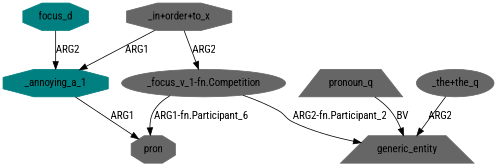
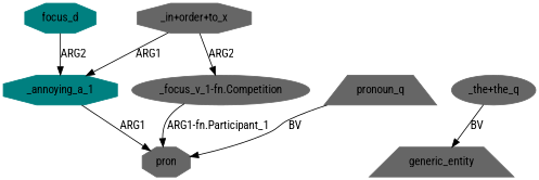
  digraph {
    fontname="Roboto Condensed"
    node [color=gray40 fontname="Roboto Condensed" shape=octagon style=filled]
    edge [fontname="Roboto Condensed"]
    focus_d [color=teal]
    _annoying_a_1 [color=teal]
    pron
    "_in+order+to_x"
    n5 [label="_focus_v_1-fn.Competition" shape=ellipse]
    generic_entity [shape=trapezium]
    pronoun_q [shape=trapezium]
    n8 [label="_the+the_q" shape=ellipse]
    focus_d -> _annoying_a_1 [label=ARG2]
    _annoying_a_1 -> pron [label=ARG1]
    "_in+order+to_x" -> _annoying_a_1 [label=ARG1]
    "_in+order+to_x" -> n5 [label=ARG2]
-   n5 -> pron [label="ARG1-fn.Participant_6"]
-   n5 -> generic_entity [label="ARG2-fn.Participant_2"]
-   pronoun_q -> generic_entity [label=BV]
-   n8 -> generic_entity [label=ARG2]
+   n5 -> pron [label="ARG1-fn.Participant_1"]
+   pronoun_q -> pron [label=BV]
+   n8 -> generic_entity [label=BV]
  }
